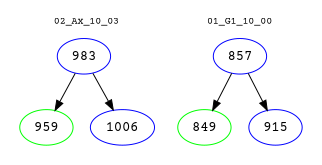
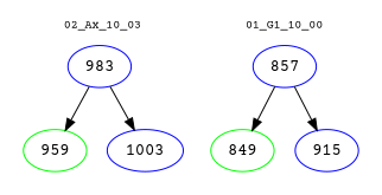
  digraph {
    fontname="Courier Prime"
    node [color=blue fontname="Courier Prime"]
    edge [color=black fontname="Courier Prime"]
    n1 [label=983]
    n2 [color=green label=959]
-   n3 [label=1006]
+   n3 [label=1003]
    n4 [label=857]
    n5 [color=green label=849]
    n6 [label=915]
    subgraph cluster_1 {
      color=white
      fontsize=10
      label="02_Ax_10_03"
      n1
      n2
      n3
    }
    subgraph cluster_2 {
      color=white
      fontsize=10
      label="01_G1_10_00"
      n4
      n5
      n6
    }
    n1 -> n2
    n1 -> n3
    n4 -> n5
    n4 -> n6
  }
